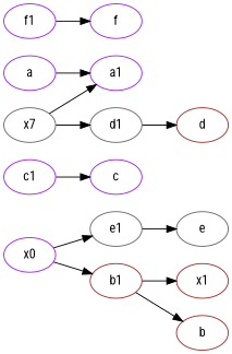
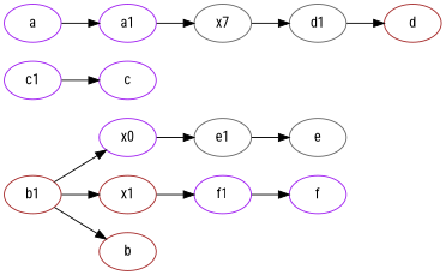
  digraph {
    fontname="Roboto Condensed"
    rankdir=LR
    node [color=purple fontname="Roboto Condensed"]
    edge [fontname="Roboto Condensed"]
    e1 [color=gray40]
    e [color=gray40]
    x0
    b1 [color=brown]
    x1 [color=brown]
    b [color=brown]
    c1
    c
    n9 [color=gray40 label=x7]
    a1
    d1 [color=gray40]
    d [color=brown]
    f1
    f
    a
    e1 -> e
    x0 -> e1
-   x0 -> b1
+   b1 -> x0
    b1 -> x1
    b1 -> b
+   x1 -> f1
    c1 -> c
    n9 -> d1
-   n9 -> a1
+   a1 -> n9
    d1 -> d
    f1 -> f
    a -> a1
  }
